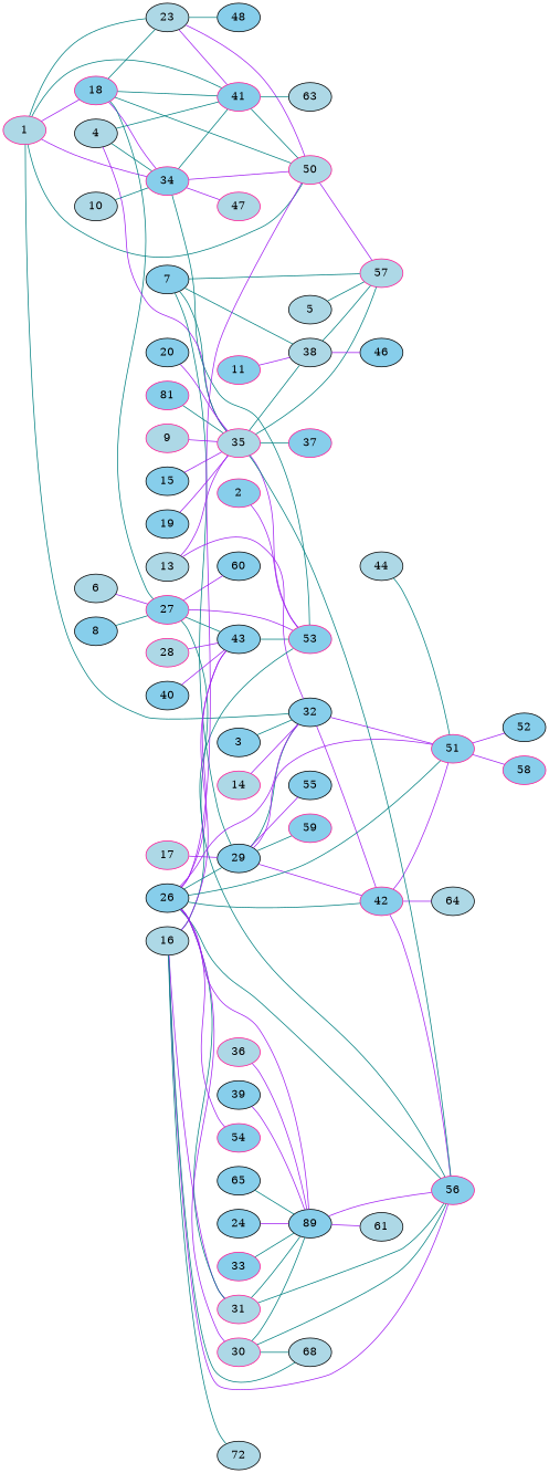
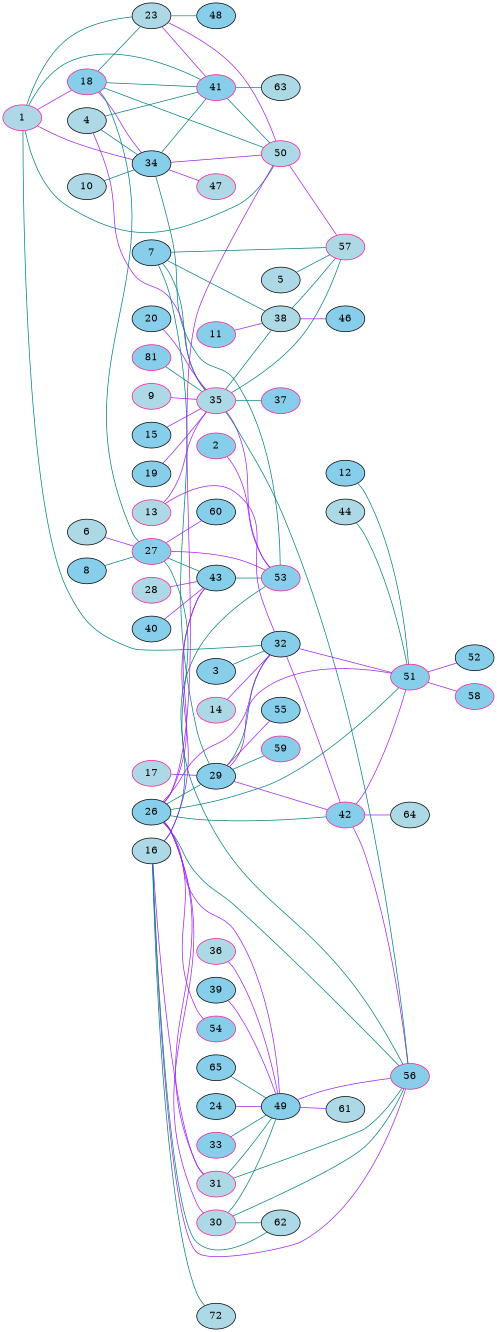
  graph {
    fontname="DejaVu Serif"
    rankdir=LR
    node [color=black fillcolor=skyblue fontname="DejaVu Serif" style=filled]
    edge [color=teal fontname="DejaVu Serif" weight=1.0]
    1 [color=deeppink fillcolor=lightblue]
    18 [color=deeppink]
    23 [fillcolor=lightblue]
    32
-   34 [color=deeppink]
+   34
    41 [color=deeppink]
    50 [color=deeppink fillcolor=lightblue]
    27 [color=deeppink]
    48
    51 [color=deeppink]
    42 [color=deeppink]
    53 [color=deeppink]
    47 [color=deeppink fillcolor=lightblue]
    63 [fillcolor=lightblue]
    57 [color=deeppink fillcolor=lightblue]
    2 [color=deeppink]
    3
    4 [fillcolor=lightblue]
    35 [color=deeppink fillcolor=lightblue]
    38 [fillcolor=lightblue]
    56 [color=deeppink]
    37 [color=deeppink]
    5 [fillcolor=lightblue]
    6 [fillcolor=lightblue]
    43
    60
    7
    29
    55
    59 [color=deeppink]
    46
    8
    9 [color=deeppink fillcolor=lightblue]
    10 [fillcolor=lightblue]
    11 [color=deeppink]
+   12
    52
    58 [color=deeppink]
-   13 [fillcolor=lightblue]
+   13 [color=deeppink fillcolor=lightblue]
    14 [color=deeppink fillcolor=lightblue]
    15
    16 [fillcolor=lightblue]
    n43 [fillcolor=lightblue label=72]
    31 [color=deeppink fillcolor=lightblue]
-   62 [fillcolor=lightblue label=68]
-   49 [label=89]
+   62 [fillcolor=lightblue]
+   49
    17 [color=deeppink fillcolor=lightblue]
    19
    20
    n50 [color=deeppink label=81]
    24
    61 [fillcolor=lightblue]
    26
    30 [color=deeppink fillcolor=lightblue]
    54 [color=deeppink]
    64 [fillcolor=lightblue]
    28 [color=deeppink fillcolor=lightblue]
    33 [color=deeppink]
    36 [color=deeppink fillcolor=lightblue]
    39
    40
    44 [fillcolor=lightblue]
    n63 [label=65]
    1 -- 18 [color=purple]
    1 -- 23
    1 -- 32
    1 -- 34 [color=purple]
    1 -- 41
    1 -- 50
    18 -- 23
    18 -- 34 [color=purple]
    18 -- 41
    18 -- 50
    18 -- 27
    23 -- 41 [color=purple]
    23 -- 50 [color=purple]
    23 -- 48
    32 -- 51 [color=purple]
    32 -- 42 [color=purple]
    34 -- 41
    34 -- 50 [color=purple]
    34 -- 53 [weight=2.0]
    34 -- 47 [color=purple]
    41 -- 50
    41 -- 63
    50 -- 57 [color=purple]
    27 -- 53 [color=purple]
    27 -- 56
    27 -- 43 [weight=2.0]
    27 -- 60 [color=purple]
    51 -- 52 [color=purple]
    51 -- 58 [color=purple]
    42 -- 51 [color=purple]
    42 -- 56 [color=purple]
    42 -- 64 [color=purple]
    2 -- 53 [color=purple]
    3 -- 32
    4 -- 34
    4 -- 41
    4 -- 35 [color=purple]
    35 -- 53 [color=purple]
    35 -- 57
    35 -- 38
    35 -- 56
    35 -- 37
    38 -- 57
    38 -- 46 [color=purple]
    5 -- 57
    6 -- 27 [color=purple]
    43 -- 53 [weight=2.0]
    7 -- 57 [weight=3.0]
    7 -- 35 [weight=3.0]
    7 -- 38 [weight=3.0]
    7 -- 29
    29 -- 32 [weight=2.0]
    29 -- 51 [color=purple weight=2.0]
    29 -- 42 [color=purple weight=2.0]
    29 -- 55 [color=purple]
    29 -- 59
    8 -- 27
    9 -- 35 [color=purple]
    10 -- 34
    11 -- 38 [color=purple]
+   12 -- 51
    13 -- 32 [color=purple]
    13 -- 35 [color=purple]
    14 -- 32 [color=purple]
    15 -- 35 [color=purple]
    16 -- 53 [weight=2.0]
    16 -- 56 [color=purple]
    16 -- 43 [color=purple weight=4.0]
    16 -- n43
    16 -- 31 [color=purple]
    16 -- 62
    31 -- 56 [weight=2.0]
    31 -- 49 [weight=2.0]
    49 -- 56 [color=purple]
    49 -- 61 [color=purple]
    17 -- 29 [color=purple]
    19 -- 35 [color=purple]
    20 -- 35 [color=purple]
    n50 -- 35
    24 -- 49 [color=purple]
    26 -- 32 [color=purple]
    26 -- 50 [color=purple]
    26 -- 51
    26 -- 42
    26 -- 56
    26 -- 43 [color=purple]
    26 -- 29 [weight=2.0]
-   26 -- 31 [weight=2.0]
+   26 -- 31 [color=purple weight=2.0]
    26 -- 49 [color=purple]
    26 -- 30 [color=purple]
    26 -- 54 [color=purple]
    30 -- 56
    30 -- 62 [weight=2.0]
    30 -- 49
    28 -- 43 [color=purple]
    33 -- 49
    36 -- 49 [color=purple]
    39 -- 49 [color=purple]
    40 -- 43 [color=purple]
    44 -- 51
    n63 -- 49
  }
